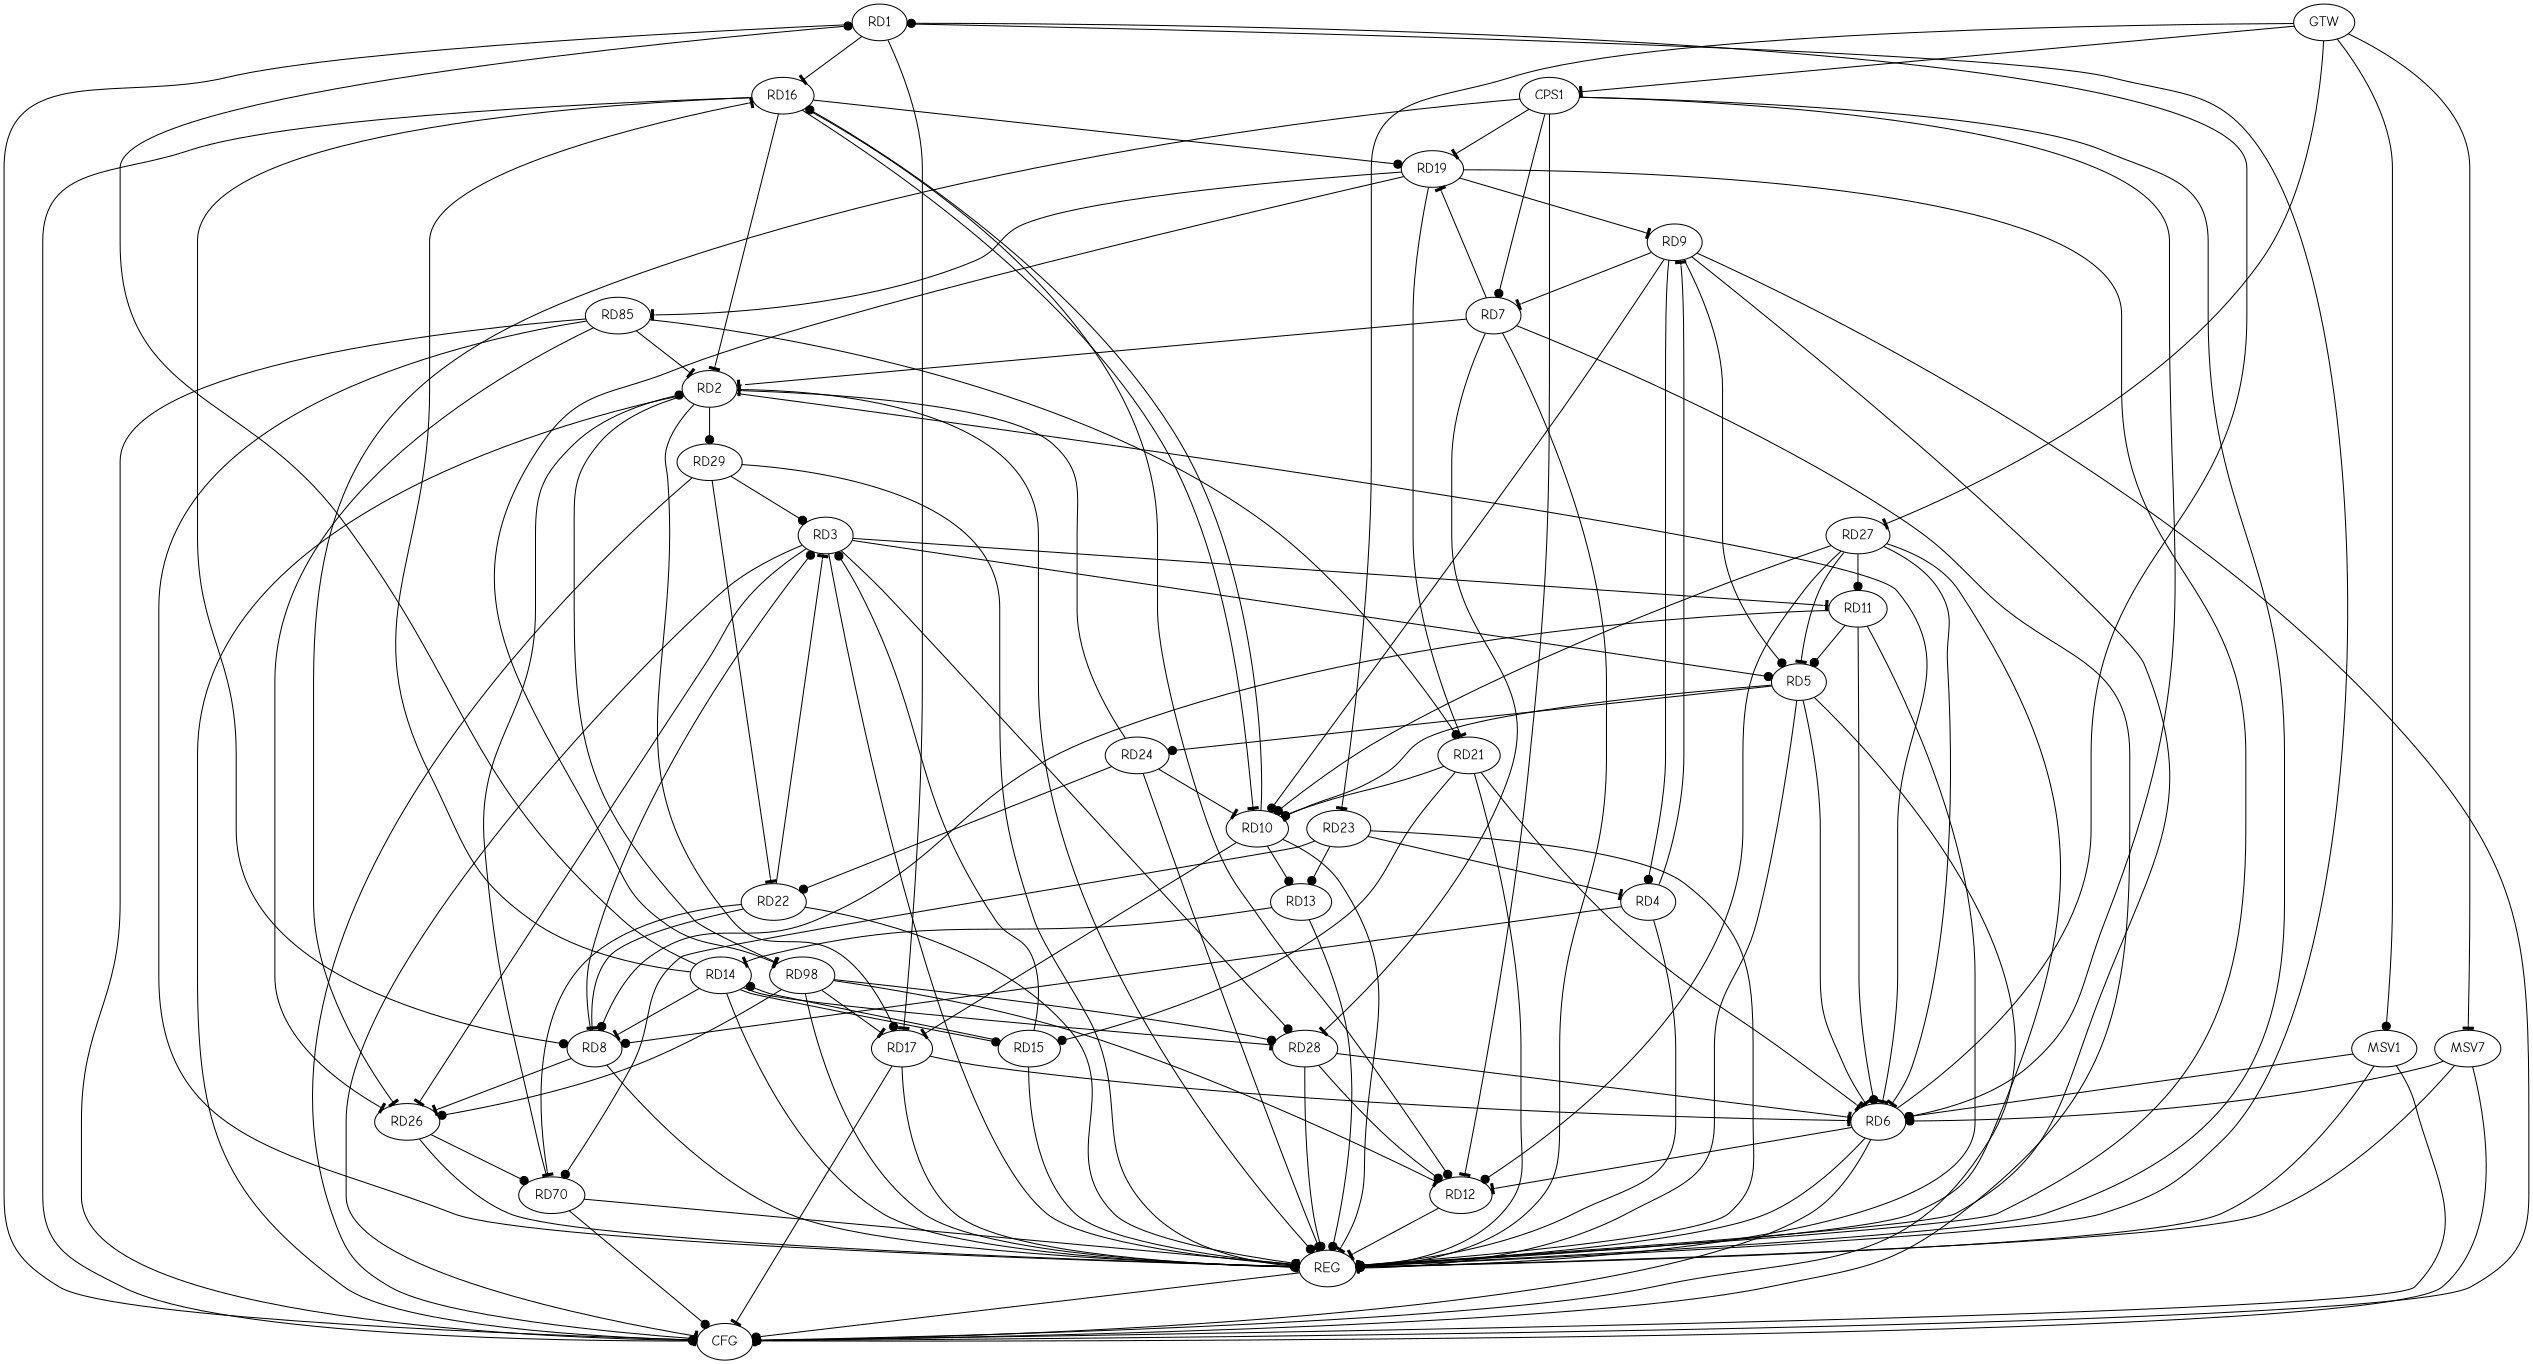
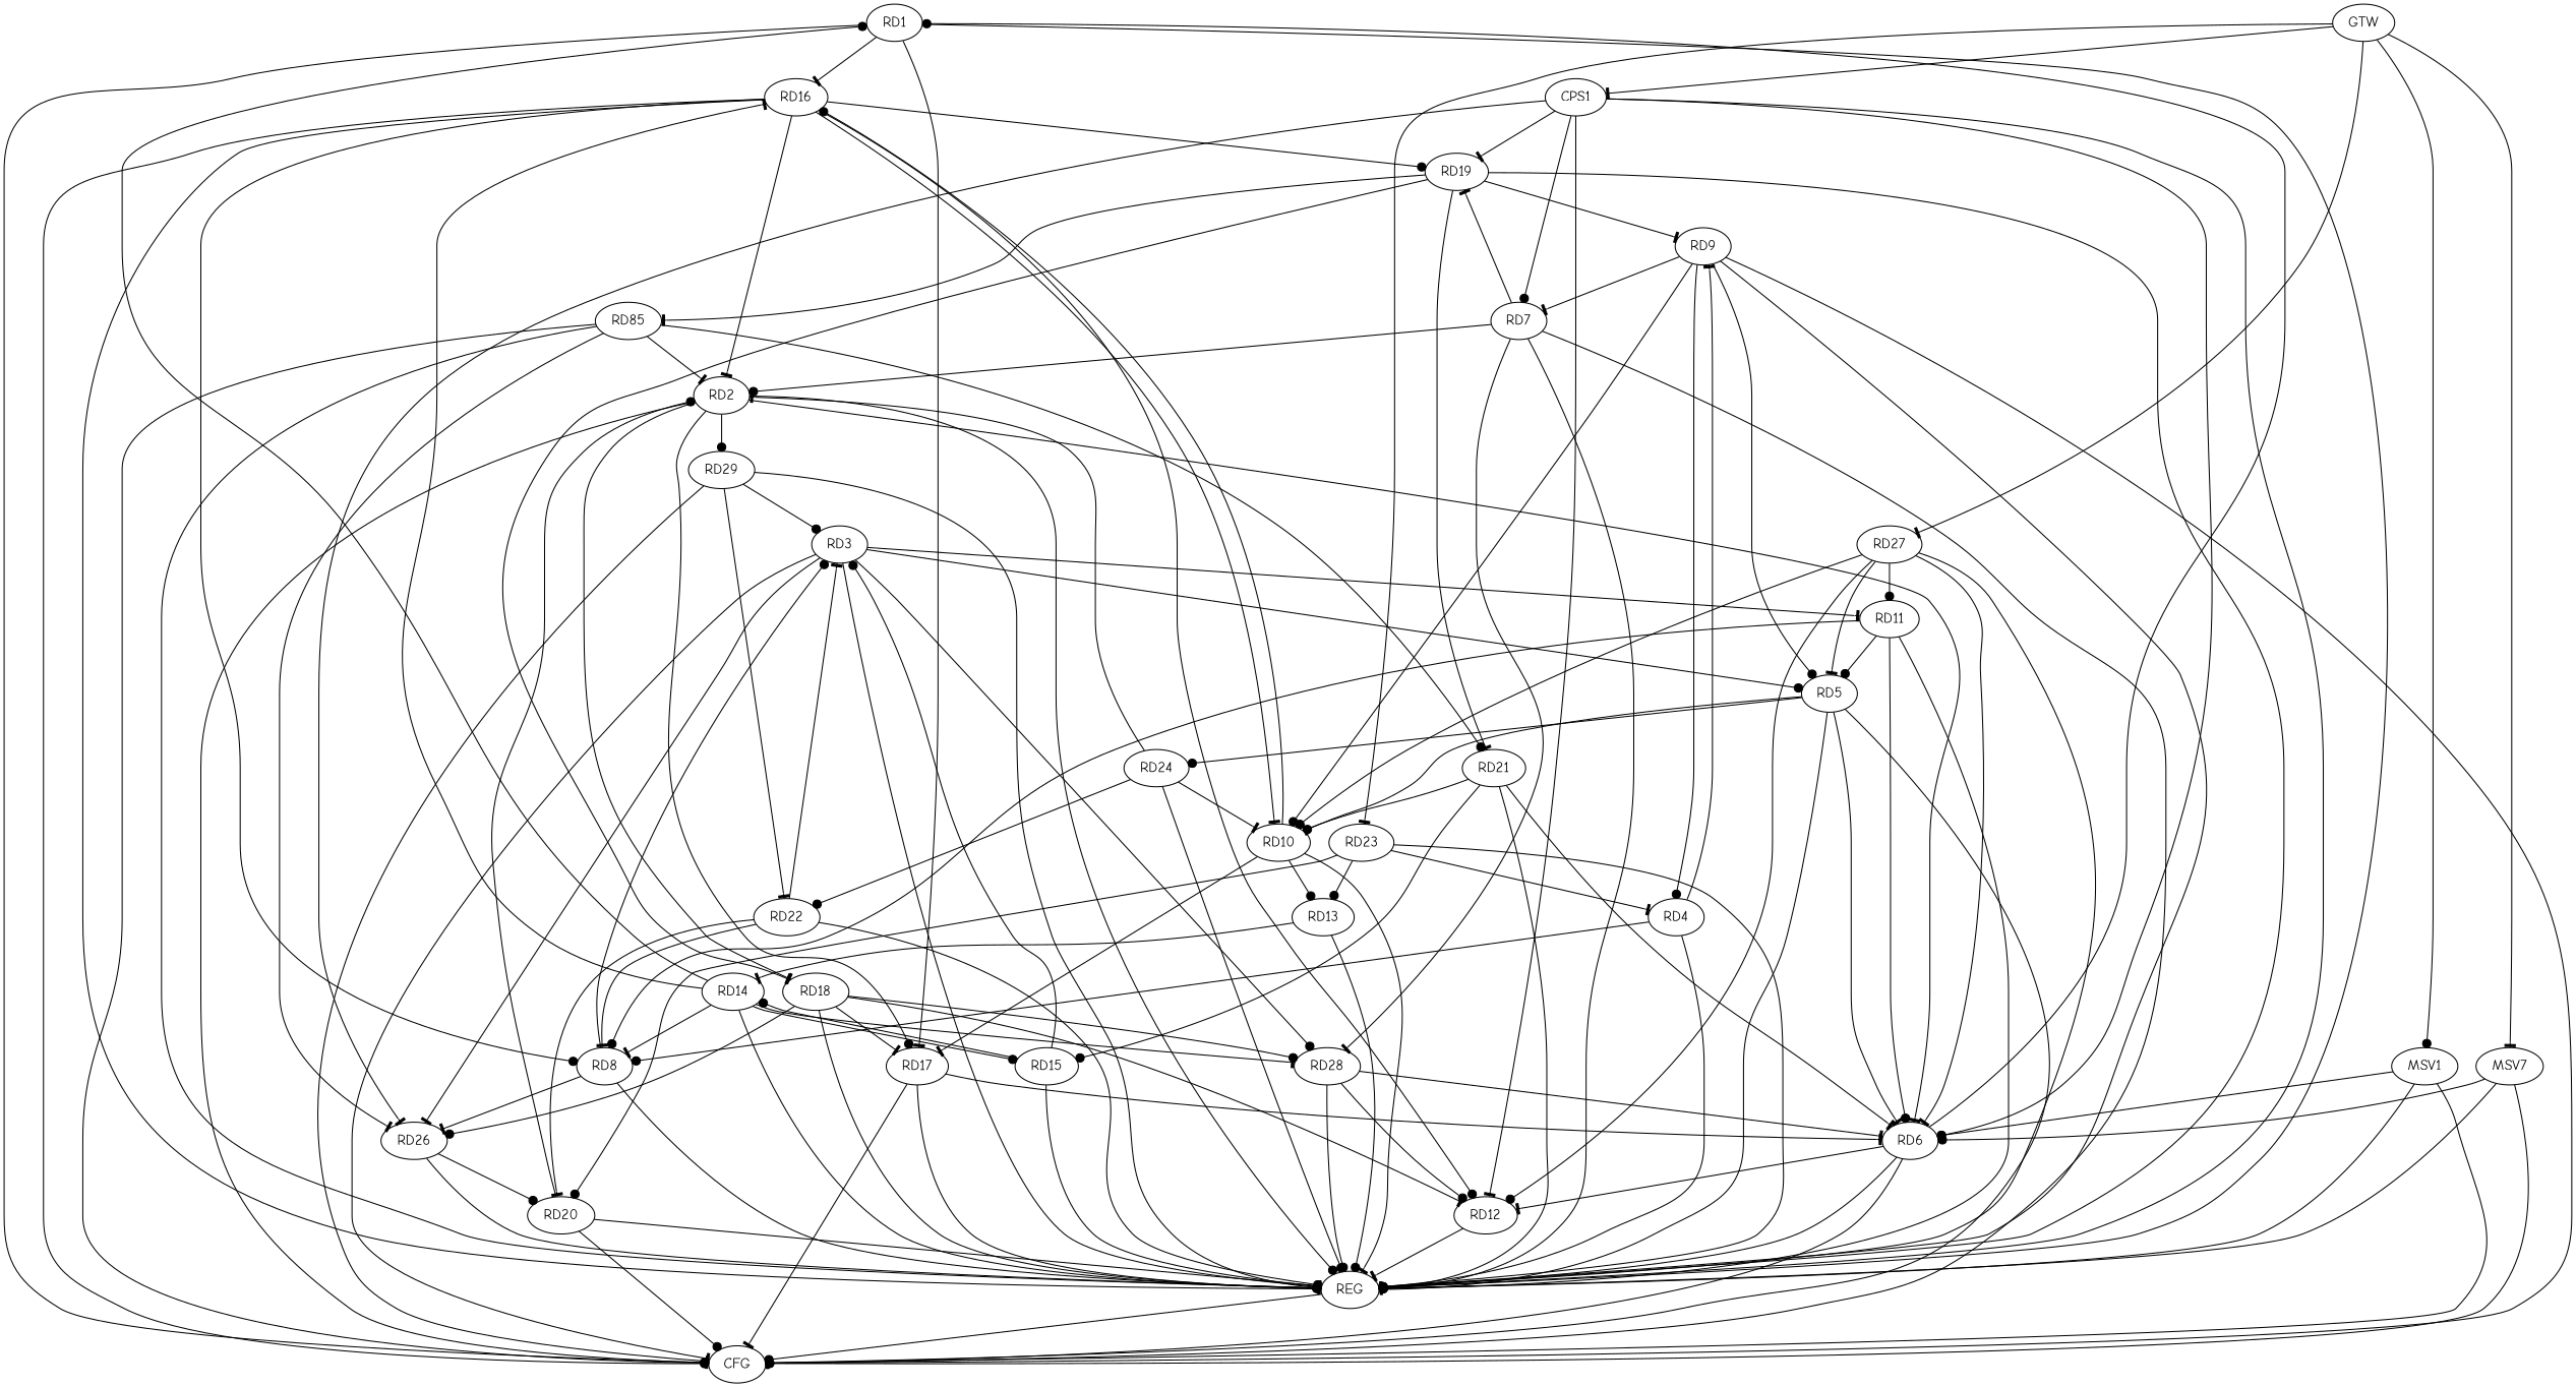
  strict digraph {
    fontname="Comic Neue"
    node [fontname="Comic Neue"]
    edge [arrowhead=dot fontname="Comic Neue"]
    n1 [label=RD1]
    n2 [label=RD16]
    n3 [label=RD17]
    n4 [label=REG]
    n5 [label=CFG]
    n6 [label=RD2]
    n7 [label=RD8]
    n8 [label=RD10]
    n9 [label=RD12]
    n10 [label=RD19]
    n11 [label=RD6]
-   n12 [label=RD98]
+   n12 [label=RD18]
    n13 [label=RD29]
    n14 [label=RD26]
    n15 [label=RD28]
    n16 [label=RD3]
    n17 [label=RD22]
    n18 [label=RD5]
    n19 [label=RD11]
    n20 [label=RD24]
-   n21 [label=RD70]
+   n21 [label=RD20]
    n22 [label=RD4]
    n23 [label=RD9]
    n24 [label=RD7]
    n25 [label=RD13]
    n26 [label=RD21]
    n27 [label=RD85]
    n28 [label=RD14]
    n29 [label=RD15]
    n30 [label=RD23]
    n31 [label=RD27]
    n32 [label=CPS1]
    n33 [label=GTW]
    n34 [label=MSV1]
    n35 [label=MSV7]
    n1 -> n2 [arrowhead=tee]
    n1 -> n3 [arrowhead=tee]
    n1 -> n4
    n1 -> n5
+   n2 -> n4 [arrowhead=tee]
    n2 -> n5
    n2 -> n6 [arrowhead=tee]
    n2 -> n7
    n2 -> n8 [arrowhead=tee]
    n2 -> n9
    n2 -> n10
    n3 -> n4
    n3 -> n5 [arrowhead=tee]
    n3 -> n11 [arrowhead=tee]
    n4 -> n5
    n6 -> n3
    n6 -> n4
    n6 -> n5
    n6 -> n11 [arrowhead=tee]
    n6 -> n12 [arrowhead=tee]
    n6 -> n13
    n7 -> n4
    n7 -> n14 [arrowhead=tee]
    n7 -> n16
    n8 -> n2
    n8 -> n3 [arrowhead=tee]
    n8 -> n4 [arrowhead=tee]
    n8 -> n25
    n9 -> n4 [arrowhead=tee]
    n10 -> n4
    n10 -> n12 [arrowhead=tee]
    n10 -> n23 [arrowhead=tee]
    n10 -> n26 [arrowhead=tee]
    n10 -> n27 [arrowhead=tee]
    n11 -> n1
    n11 -> n4 [arrowhead=tee]
    n11 -> n5 [arrowhead=tee]
    n11 -> n9 [arrowhead=tee]
    n12 -> n3 [arrowhead=tee]
    n12 -> n4
    n12 -> n9 [arrowhead=tee]
    n12 -> n14
    n12 -> n15
    n13 -> n4
    n13 -> n5 [arrowhead=tee]
    n13 -> n16
    n13 -> n17 [arrowhead=tee]
    n14 -> n4 [arrowhead=tee]
    n14 -> n21
    n15 -> n4
    n15 -> n9
    n15 -> n11 [arrowhead=tee]
    n16 -> n4 [arrowhead=tee]
    n16 -> n5 [arrowhead=tee]
    n16 -> n14 [arrowhead=tee]
    n16 -> n15
    n16 -> n18
    n16 -> n19 [arrowhead=tee]
    n17 -> n4
    n17 -> n7 [arrowhead=tee]
    n17 -> n16 [arrowhead=tee]
    n17 -> n21 [arrowhead=tee]
    n18 -> n4 [arrowhead=tee]
    n18 -> n5 [arrowhead=tee]
    n18 -> n8
    n18 -> n11 [arrowhead=tee]
    n18 -> n20
    n19 -> n4
    n19 -> n7
    n19 -> n11
    n19 -> n18
    n20 -> n4
    n20 -> n6 [arrowhead=tee]
    n20 -> n8 [arrowhead=tee]
    n20 -> n17
    n21 -> n4 [arrowhead=tee]
    n21 -> n5
    n21 -> n6
    n22 -> n4
    n22 -> n7
    n22 -> n23 [arrowhead=tee]
    n23 -> n4
    n23 -> n5 [arrowhead=tee]
    n23 -> n8
    n23 -> n18
    n23 -> n22
    n23 -> n24 [arrowhead=tee]
    n24 -> n4
    n24 -> n5
-   n24 -> n6 [arrowhead=tee]
+   n24 -> n6
    n24 -> n10 [arrowhead=tee]
    n24 -> n15 [arrowhead=tee]
    n25 -> n4
    n25 -> n28 [arrowhead=tee]
    n26 -> n4
    n26 -> n8 [arrowhead=tee]
    n26 -> n11 [arrowhead=tee]
    n26 -> n29
    n27 -> n4 [arrowhead=tee]
    n27 -> n5 [arrowhead=tee]
    n27 -> n6 [arrowhead=tee]
    n27 -> n14 [arrowhead=tee]
    n27 -> n26
    n28 -> n1
    n28 -> n2 [arrowhead=tee]
    n28 -> n4
    n28 -> n7 [arrowhead=tee]
    n28 -> n15 [arrowhead=tee]
    n28 -> n29
    n29 -> n4 [arrowhead=tee]
    n29 -> n16
    n29 -> n28
    n30 -> n4
    n30 -> n21
    n30 -> n22 [arrowhead=tee]
    n30 -> n25
    n31 -> n4 [arrowhead=tee]
    n31 -> n8
    n31 -> n9
    n31 -> n11 [arrowhead=tee]
    n31 -> n18 [arrowhead=tee]
    n31 -> n19
    n32 -> n4 [arrowhead=tee]
    n32 -> n9 [arrowhead=tee]
    n32 -> n10 [arrowhead=tee]
    n32 -> n11
    n32 -> n14 [arrowhead=tee]
    n32 -> n24
    n33 -> n30 [arrowhead=tee]
    n33 -> n31 [arrowhead=tee]
    n33 -> n32 [arrowhead=tee]
    n33 -> n34
    n33 -> n35 [arrowhead=tee]
    n34 -> n4
    n34 -> n5
    n34 -> n11
    n35 -> n4 [arrowhead=tee]
    n35 -> n5
    n35 -> n11
  }
